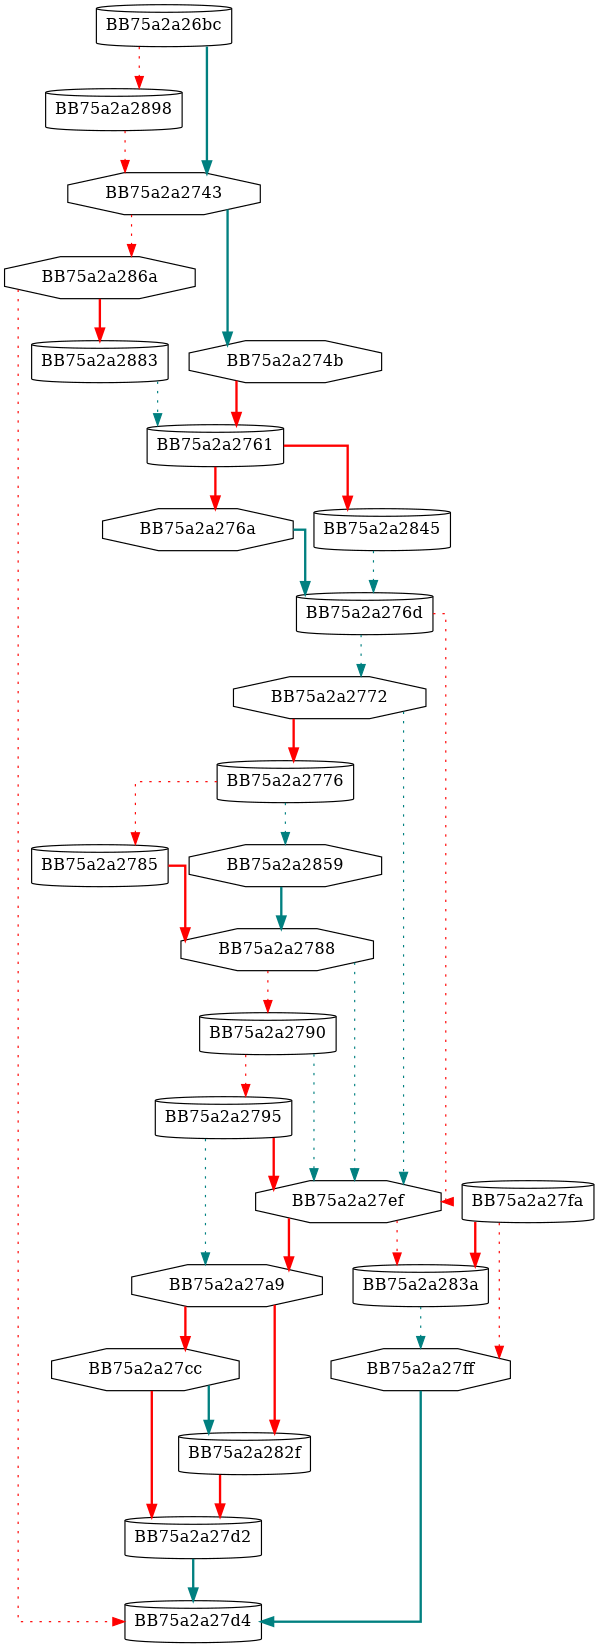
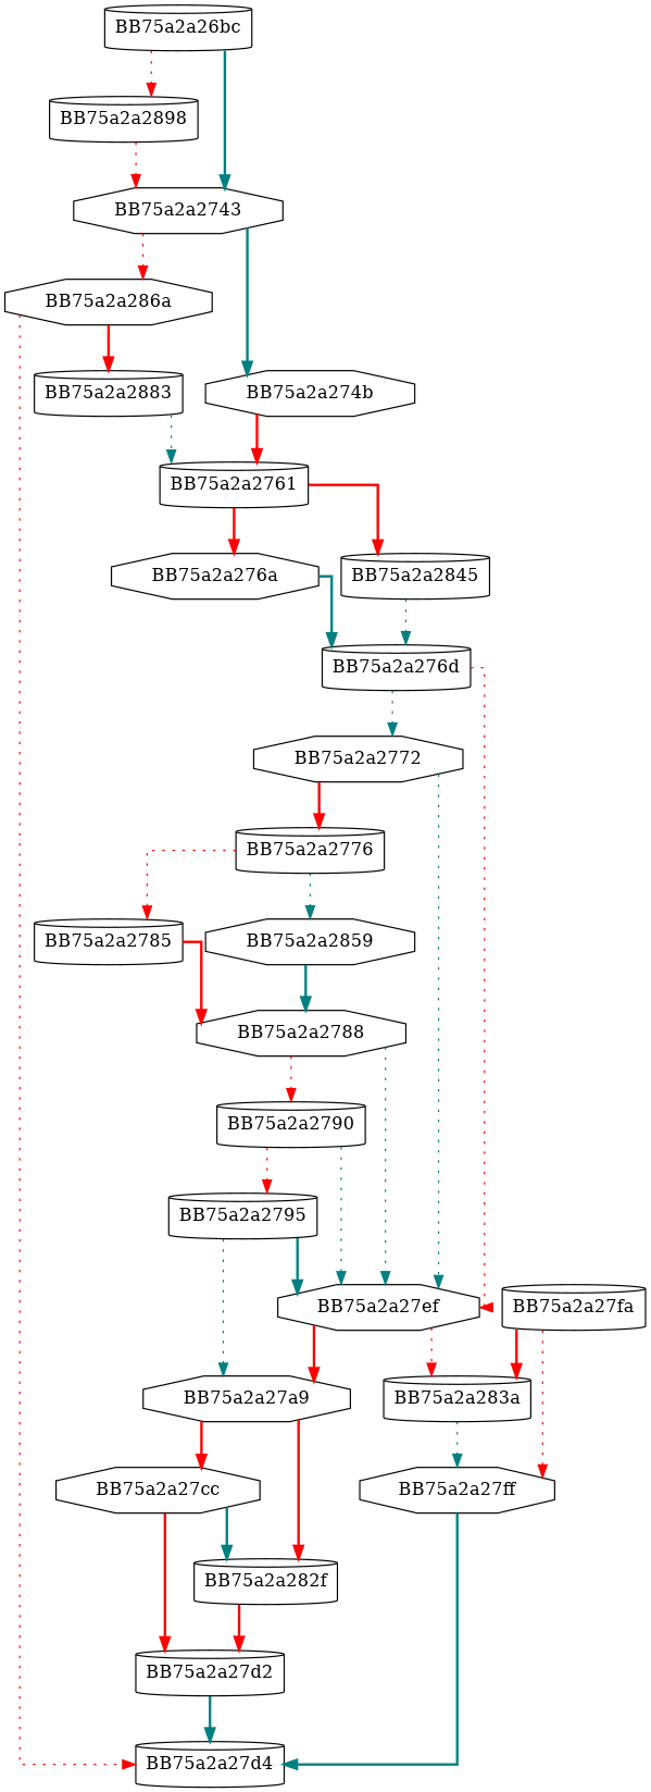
  digraph {
    splines=ortho
    node [shape=cylinder]
    edge [color=red style=bold]
    BB75a2a26bc
    BB75a2a2898
    BB75a2a2743 [shape=octagon]
    BB75a2a286a [shape=octagon]
    BB75a2a274b [shape=octagon]
    BB75a2a27d4
    BB75a2a2883
    BB75a2a2761
    BB75a2a2845
    BB75a2a276a [shape=octagon]
    BB75a2a276d
    BB75a2a27ef [shape=octagon]
    BB75a2a2772 [shape=octagon]
    BB75a2a283a
    BB75a2a27a9 [shape=octagon]
    BB75a2a2776
    BB75a2a27ff [shape=octagon]
    BB75a2a27fa
    BB75a2a2859 [shape=octagon]
    BB75a2a2785
    BB75a2a2788 [shape=octagon]
    BB75a2a2790
    BB75a2a2795
    BB75a2a282f
    BB75a2a27cc [shape=octagon]
    BB75a2a27d2
    BB75a2a26bc -> BB75a2a2898 [style=dotted]
    BB75a2a26bc -> BB75a2a2743 [color=teal]
    BB75a2a2898 -> BB75a2a2743 [style=dotted]
    BB75a2a2743 -> BB75a2a286a [style=dotted]
    BB75a2a2743 -> BB75a2a274b [color=teal]
    BB75a2a286a -> BB75a2a27d4 [style=dotted]
    BB75a2a286a -> BB75a2a2883
    BB75a2a274b -> BB75a2a2761
    BB75a2a2883 -> BB75a2a2761 [color=teal style=dotted]
    BB75a2a2761 -> BB75a2a2845
    BB75a2a2761 -> BB75a2a276a
    BB75a2a2845 -> BB75a2a276d [color=teal style=dotted]
    BB75a2a276a -> BB75a2a276d [color=teal]
    BB75a2a276d -> BB75a2a27ef [style=dotted]
    BB75a2a276d -> BB75a2a2772 [color=teal style=dotted]
    BB75a2a27ef -> BB75a2a283a [style=dotted]
    BB75a2a27ef -> BB75a2a27a9
    BB75a2a2772 -> BB75a2a27ef [color=teal style=dotted]
    BB75a2a2772 -> BB75a2a2776
    BB75a2a283a -> BB75a2a27ff [color=teal style=dotted]
    BB75a2a27a9 -> BB75a2a282f
    BB75a2a27a9 -> BB75a2a27cc
    BB75a2a2776 -> BB75a2a2859 [color=teal style=dotted]
    BB75a2a2776 -> BB75a2a2785 [style=dotted]
    BB75a2a27ff -> BB75a2a27d4 [color=teal]
    BB75a2a27fa -> BB75a2a283a
    BB75a2a27fa -> BB75a2a27ff [style=dotted]
    BB75a2a2859 -> BB75a2a2788 [color=teal]
    BB75a2a2785 -> BB75a2a2788
    BB75a2a2788 -> BB75a2a27ef [color=teal style=dotted]
    BB75a2a2788 -> BB75a2a2790 [style=dotted]
    BB75a2a2790 -> BB75a2a27ef [color=teal style=dotted]
    BB75a2a2790 -> BB75a2a2795 [style=dotted]
-   BB75a2a2795 -> BB75a2a27ef
+   BB75a2a2795 -> BB75a2a27ef [color=teal]
    BB75a2a2795 -> BB75a2a27a9 [color=teal style=dotted]
    BB75a2a282f -> BB75a2a27d2
    BB75a2a27cc -> BB75a2a282f [color=teal]
    BB75a2a27cc -> BB75a2a27d2
    BB75a2a27d2 -> BB75a2a27d4 [color=teal]
  }
